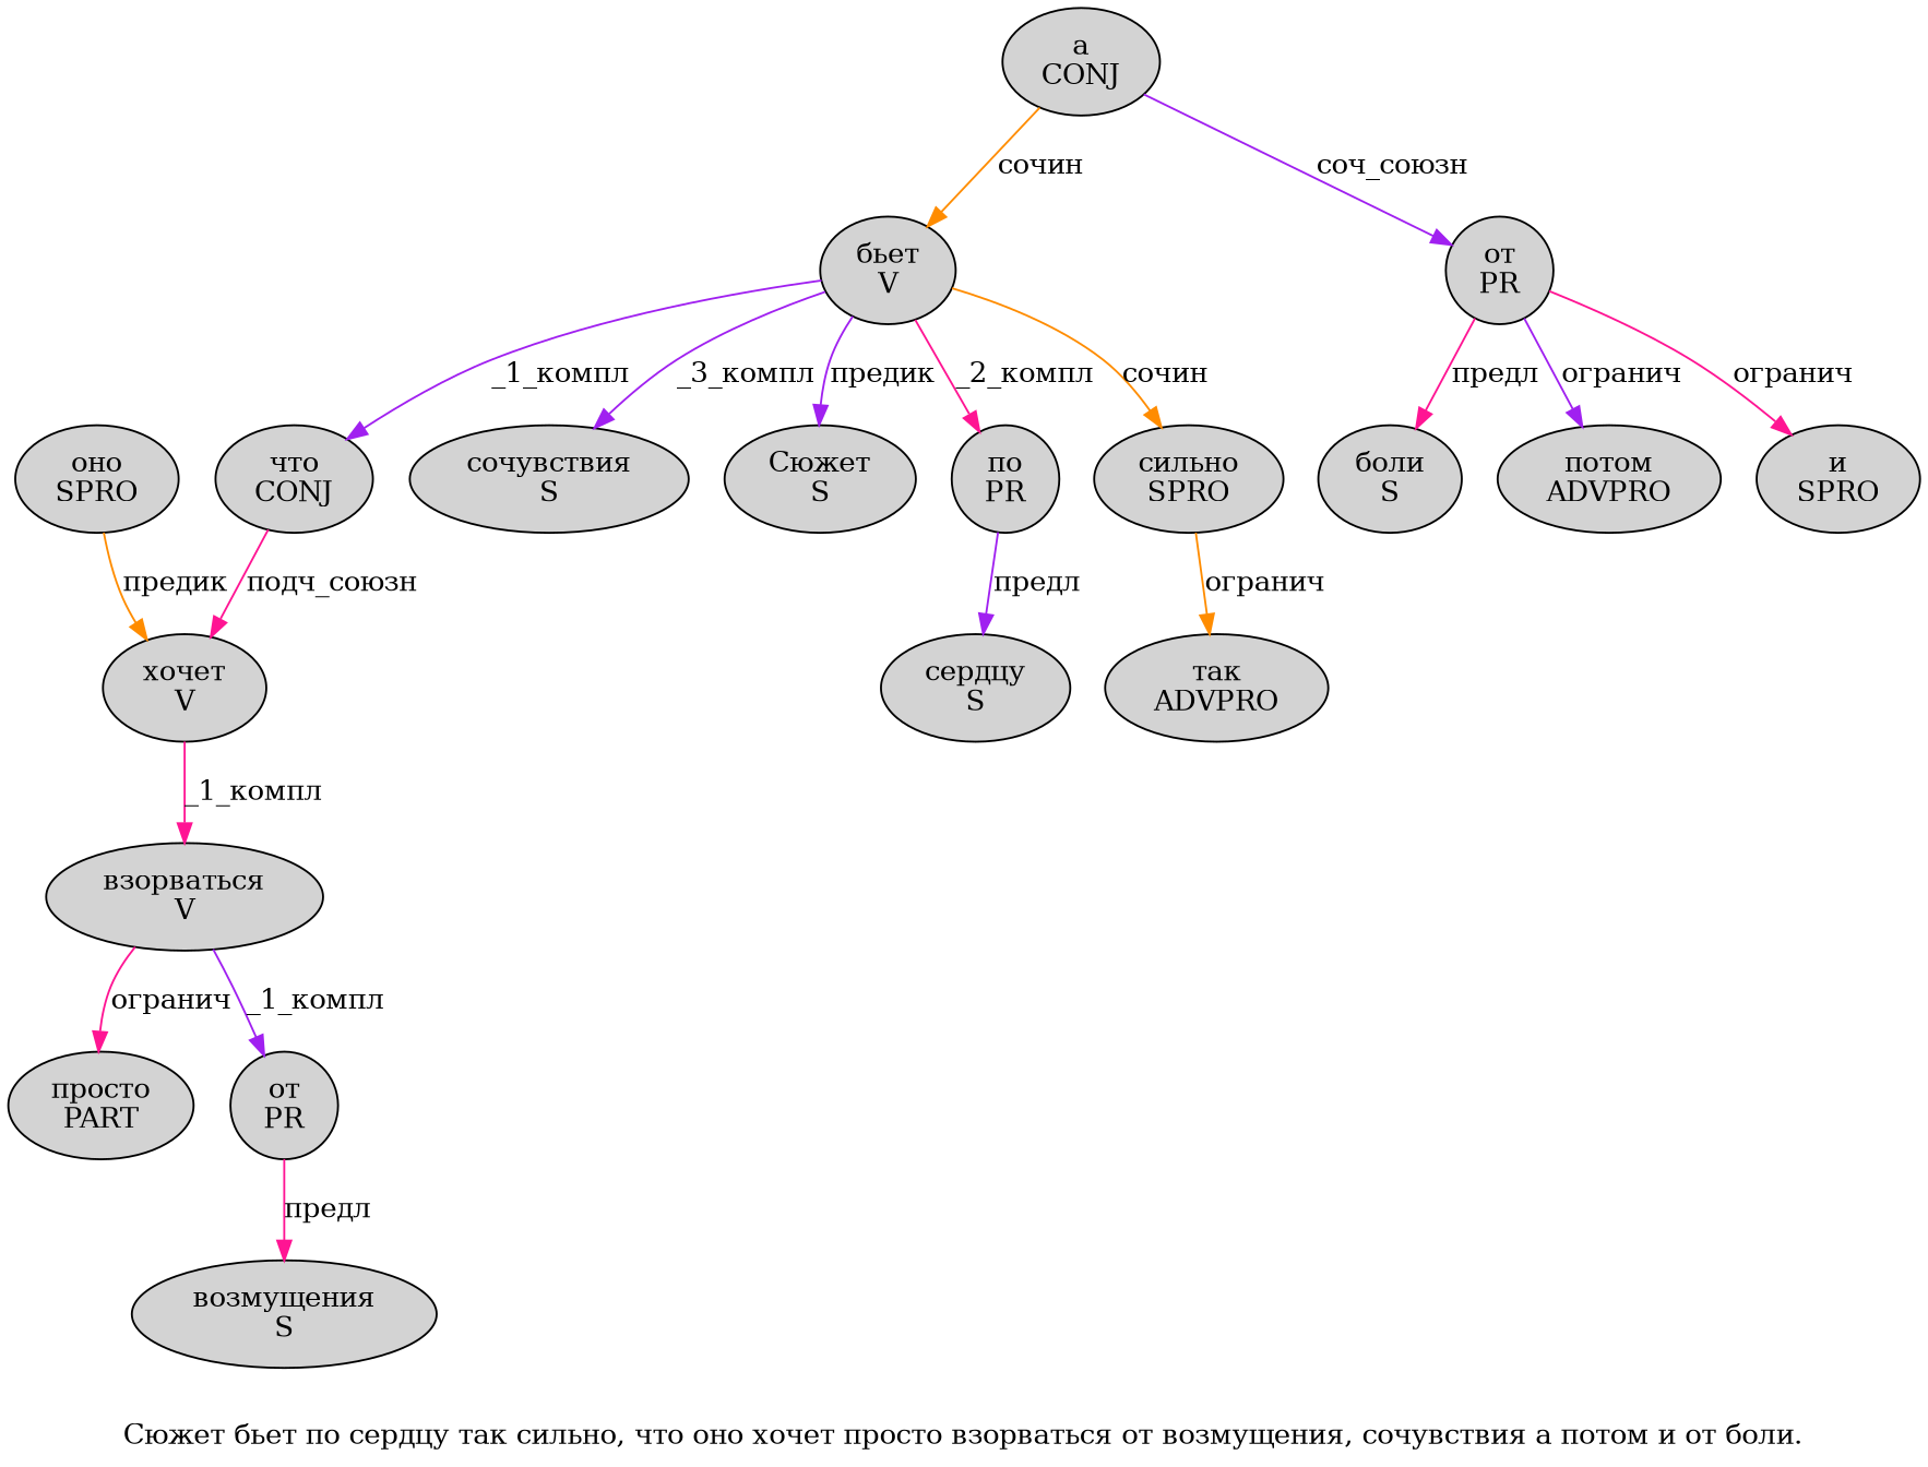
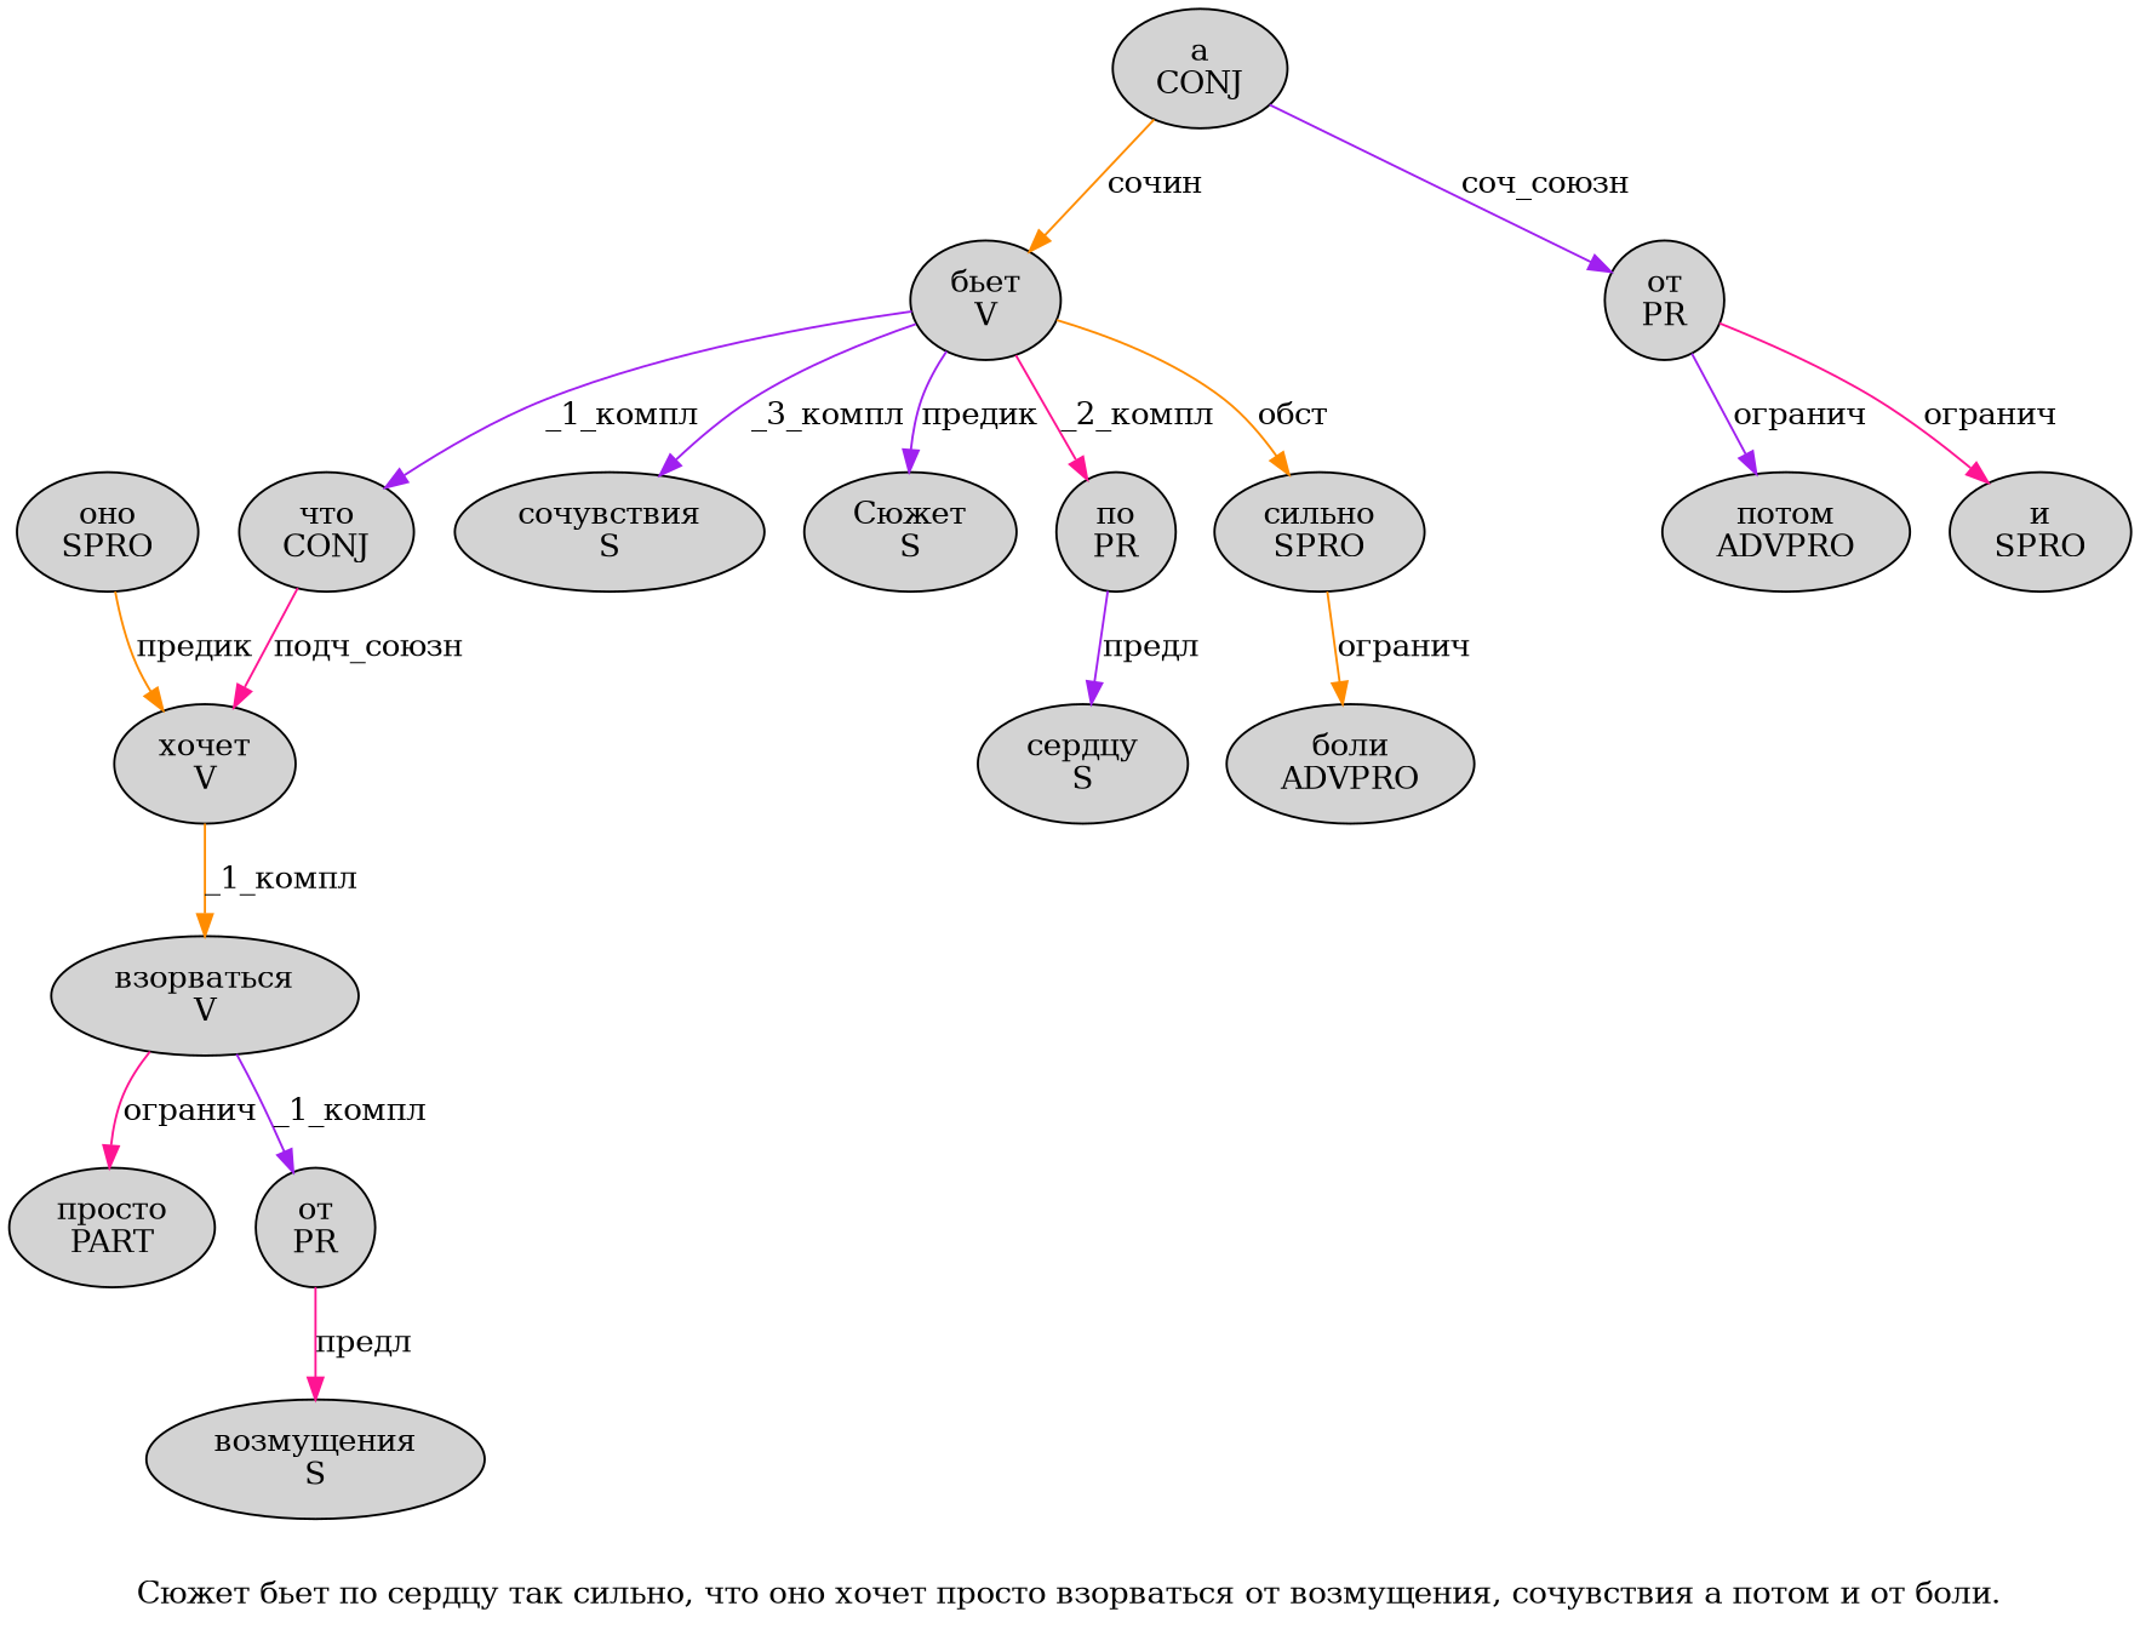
  digraph {
    label="Сюжет бьет по сердцу так сильно, что оно хочет просто взорваться от возмущения, сочувствия а потом и от боли."
    node [fillcolor=lightgray penwidth=1 shape=ellipse style=filled]
    edge [color=purple]
    n1 [label="Сюжет\nS"]
    n2 [label="бьет\nV"]
    n3 [label="по\nPR"]
    n4 [label="сильно\nSPRO"]
    n5 [label="что\nCONJ"]
    n6 [label="сочувствия\nS"]
    n7 [label="сердцу\nS"]
-   n8 [label="так\nADVPRO"]
+   n8 [label="боли\nADVPRO"]
    n9 [label="хочет\nV"]
    n10 [label="а\nCONJ"]
    n11 [label="от\nPR"]
    n12 [label="взорваться\nV"]
    n13 [label="оно\nSPRO"]
    n14 [label="просто\nPART"]
    n15 [label="от\nPR"]
    n16 [label="возмущения\nS"]
    n17 [label="потом\nADVPRO"]
    n18 [label="и\nSPRO"]
-   n19 [label="боли\nS"]
    n2 -> n1 [label="предик"]
    n2 -> n3 [color=deeppink label="_2_компл"]
-   n2 -> n4 [color=darkorange label="сочин"]
+   n2 -> n4 [color=darkorange label="обст"]
    n2 -> n5 [label="_1_компл"]
    n2 -> n6 [label="_3_компл"]
    n3 -> n7 [label="предл"]
    n4 -> n8 [color=darkorange label="огранич"]
    n5 -> n9 [color=deeppink label="подч_союзн"]
-   n9 -> n12 [color=deeppink label="_1_компл"]
+   n9 -> n12 [color=darkorange label="_1_компл"]
    n10 -> n2 [color=darkorange label="сочин"]
    n10 -> n11 [label="соч_союзн"]
    n11 -> n17 [label="огранич"]
    n11 -> n18 [color=deeppink label="огранич"]
-   n11 -> n19 [color=deeppink label="предл"]
    n12 -> n14 [color=deeppink label="огранич"]
    n12 -> n15 [label="_1_компл"]
    n13 -> n9 [color=darkorange label="предик"]
    n15 -> n16 [color=deeppink label="предл"]
  }
